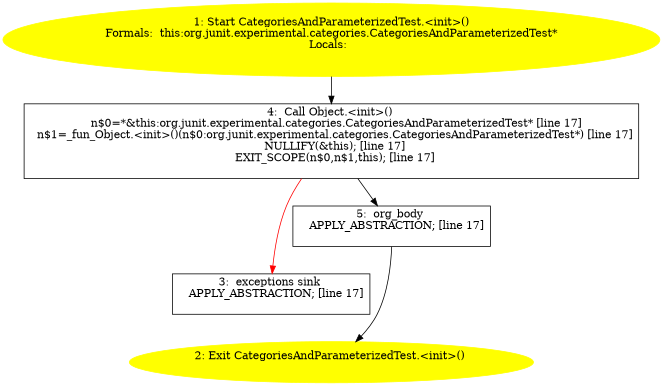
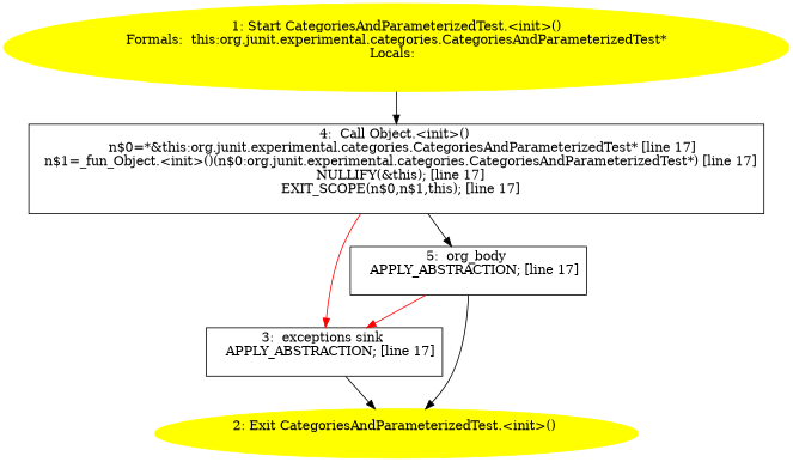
  digraph {
    node [shape=box]
    n1 [color=yellow label="1: Start CategoriesAndParameterizedTest.<init>()\nFormals:  this:org.junit.experimental.categories.CategoriesAndParameterizedTest*\nLocals:  \n  " style=filled shape=""]
    n2 [label="4:  Call Object.<init>() \n   n$0=*&this:org.junit.experimental.categories.CategoriesAndParameterizedTest* [line 17]\n  n$1=_fun_Object.<init>()(n$0:org.junit.experimental.categories.CategoriesAndParameterizedTest*) [line 17]\n  NULLIFY(&this); [line 17]\n  EXIT_SCOPE(n$0,n$1,this); [line 17]\n "]
    n3 [label="3:  exceptions sink \n   APPLY_ABSTRACTION; [line 17]\n "]
    n4 [label="5:  org_body \n   APPLY_ABSTRACTION; [line 17]\n "]
    n5 [color=yellow label="2: Exit CategoriesAndParameterizedTest.<init>() \n  " style=filled shape=""]
    n1 -> n2
    n2 -> n3 [color=red]
    n2 -> n4
+   n3 -> n5
+   n4 -> n3 [color=red]
    n4 -> n5
  }
